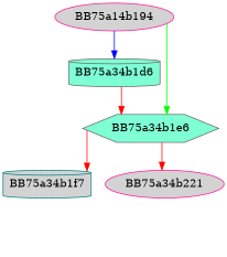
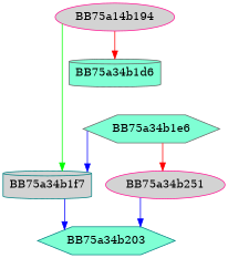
  digraph {
    splines=ortho
    node [color=deeppink fillcolor=lightgrey shape=ellipse style=filled]
    edge [color=red]
    n1 [label=BB75a14b194]
    BB75a34b1f7 [color=teal shape=cylinder]
    BB75a34b1d6 [color=gray40 fillcolor=aquamarine shape=cylinder]
+   BB75a34b203 [color=teal fillcolor=aquamarine shape=hexagon]
    BB75a34b1e6 [color=gray40 fillcolor=aquamarine shape=hexagon]
-   BB75a34b221
-   n1 -> BB75a34b1e6 [color=green]
-   n1 -> BB75a34b1d6 [color=blue]
-   BB75a34b1d6 -> BB75a34b1e6
-   BB75a34b1e6 -> BB75a34b1f7
+   BB75a34b221 [label=BB75a34b251]
+   n1 -> BB75a34b1f7 [color=green]
+   n1 -> BB75a34b1d6
+   BB75a34b1f7 -> BB75a34b203 [color=blue]
+   BB75a34b1e6 -> BB75a34b1f7 [color=blue]
    BB75a34b1e6 -> BB75a34b221
+   BB75a34b221 -> BB75a34b203 [color=blue]
  }
